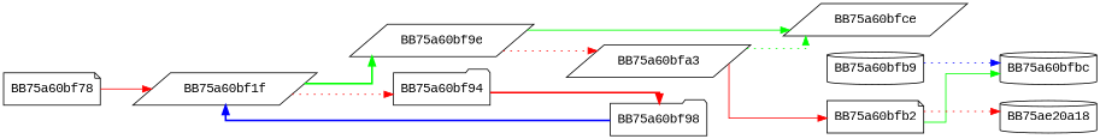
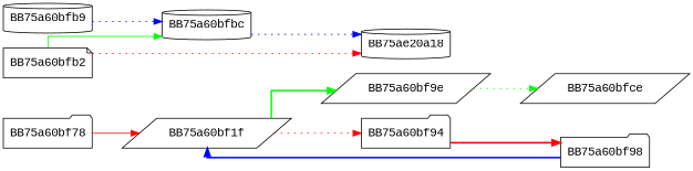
  digraph {
    fontname="Liberation Mono"
    rankdir=LR
    splines=ortho
    node [fontname="Liberation Mono" shape=parallelogram]
    edge [color=red fontname="Liberation Mono" style=dotted]
-   BB75a60bf78 [shape=note]
+   BB75a60bf78 [shape=folder]
    n2 [label=BB75a60bf1f]
    BB75a60bf9e
    BB75a60bf94 [shape=folder]
    BB75a60bfce
-   BB75a60bfa3
    BB75a60bf98 [shape=folder]
    BB75a60bfb2 [shape=note]
    BB75a60bfbc [shape=cylinder]
    BB75ae20a18 [shape=cylinder]
    BB75a60bfb9 [shape=cylinder]
    BB75a60bf78 -> n2 [style=solid]
    n2 -> BB75a60bf9e [color=green style=bold]
    n2 -> BB75a60bf94
-   BB75a60bf9e -> BB75a60bfce [color=green style=solid]
-   BB75a60bf9e -> BB75a60bfa3
+   BB75a60bf9e -> BB75a60bfce [color=green]
    BB75a60bf94 -> BB75a60bf98 [style=bold]
-   BB75a60bfa3 -> BB75a60bfce [color=green]
-   BB75a60bfa3 -> BB75a60bfb2 [style=solid]
    BB75a60bf98 -> n2 [color=blue style=bold]
    BB75a60bfb2 -> BB75a60bfbc [color=green style=solid]
    BB75a60bfb2 -> BB75ae20a18
+   BB75a60bfbc -> BB75ae20a18 [color=blue]
    BB75a60bfb9 -> BB75a60bfbc [color=blue]
  }
